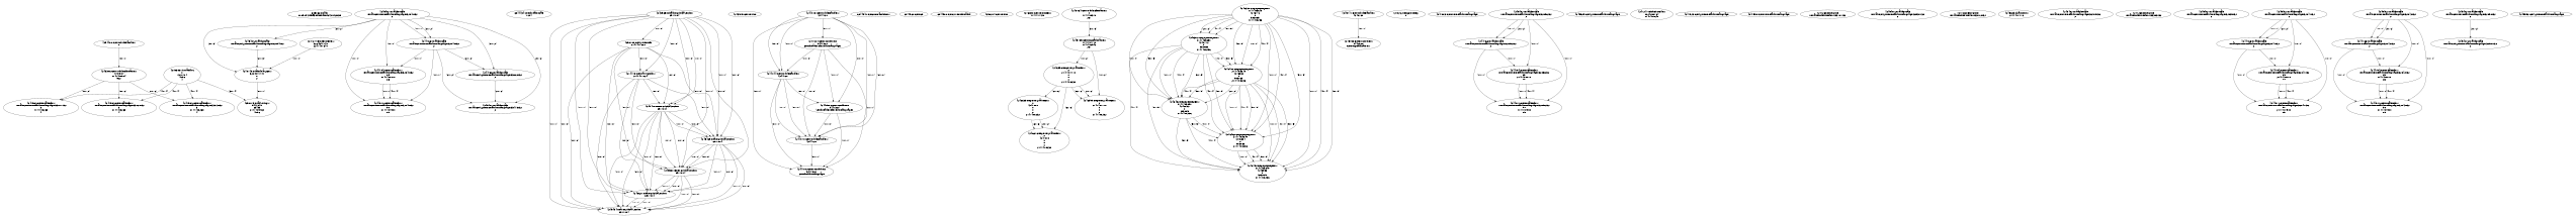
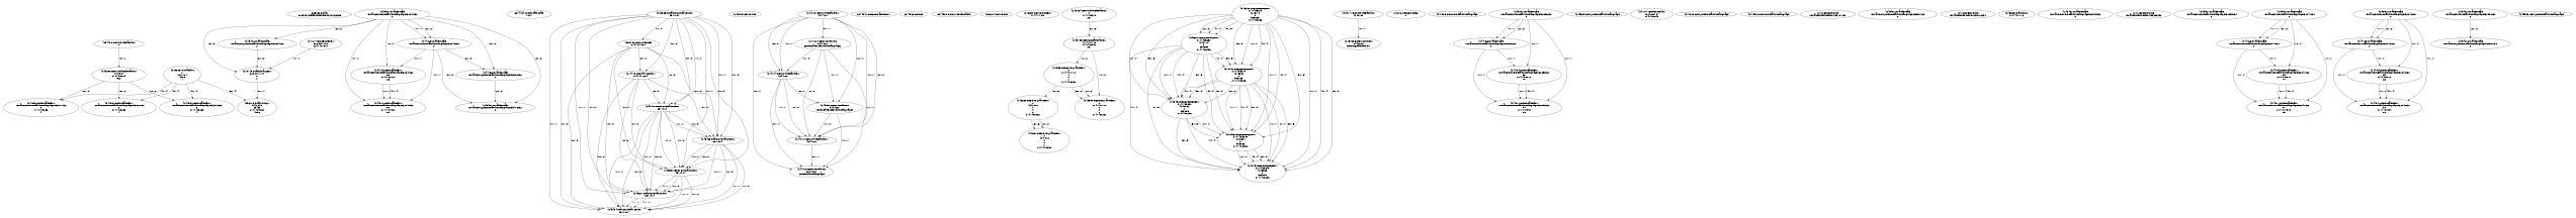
  digraph {
    n1 [label="6850628.main\n00050d42d5ff38d9eddbedc431dc283e"]
    n2 [label="4254480.GetModuleHandleW\n0"]
    n3 [label="4243306.GetModuleFileNameW\n4194304\n2147408904\n522"]
    n4 [label="4247567.GetLocaleInfoW\nretval_GetUserDefaultUILanguage_33017_32\n3\n2147408268\n4"]
    n5 [label="4247567.GetLocaleInfoW\nretval_GetUserDefaultUILanguage_33028_32\n3\n2147408268\n4"]
    n6 [label="4247567.GetLocaleInfoW\nretval_GetUserDefaultUILanguage_33373_32\n3\n2147408268\n4"]
    n7 [label="6844434.SetThreadLocale\n1024"]
    n8 [label="4243965.InitializeCriticalSection\n6917004"]
    n9 [label="4250188.GetSystemInfo\n2147417660"]
    n10 [label="4214413.GetStartupInfoW\n2147417624"]
    n11 [label="4245418.EnterCriticalSection\n6917004"]
    n12 [label="4245469.LeaveCriticalSection\n6917004"]
    n13 [label="4245580.EnterCriticalSection\n6917004"]
    n14 [label="4245621.LeaveCriticalSection\n6917004"]
    n15 [label="4245454.LeaveCriticalSection\n6917004"]
    n16 [label="4243979.GetVersion\n"]
    n17 [label="4244018.GetModuleHandleW\n4244120"]
    n18 [label="4244024.GetProcAddress\n9441320\nGetThreadPreferredUILanguages"]
    n19 [label="4244044.GetModuleHandleW\n4244120"]
    n20 [label="4244050.GetProcAddress\n9441320\nSetThreadPreferredUILanguages"]
    n21 [label="4244070.GetModuleHandleW\n4244120"]
    n22 [label="4244076.GetProcAddress\n9441320\nGetThreadUILanguage"]
    n23 [label="6844540.GetCommandLineW\n"]
    n24 [label="6844560.GetACP\n"]
    n25 [label="6844580.GetCurrentThreadId\n"]
    n26 [label="4250204.GetVersion\n"]
    n27 [label="4276690.GetVersionExW\n2147417420"]
    n28 [label="4248064.GetModuleFileNameW\n0\n2147408370\n261"]
    n29 [label="4245785.GetLongPathNameW\n2147407710\n2147406542\n261"]
    n30 [label="4246556.RegQueryValueExW\n0\n2147407710\n0\n0\n0\n2147408232"]
    n31 [label="4246599.RegQueryValueExW\n0\n2147407710\n0\n0\n0\n2147408232"]
    n32 [label="4215383.VirtualAlloc\n0\n1310704\n4096\n4"]
    n33 [label="4250073.LoadStringW\n9441340\n65485\n2147409468\n4096"]
    n34 [label="4246338.RegOpenKeyExW\n2147483649\n4246772\n0\n983065\n2147408236"]
    n35 [label="4246372.RegOpenKeyExW\n2147483650\n4246772\n0\n983065\n2147408236"]
    n36 [label="4246402.RegOpenKeyExW\n2147483649\n4246832\n0\n983065\n2147408236"]
    n37 [label="4246432.RegOpenKeyExW\n2147483650\n4246832\n0\n983065\n2147408236"]
    n38 [label="4246462.RegOpenKeyExW\n2147483649\n4246884\n0\n983065\n2147408236"]
    n39 [label="4246492.RegOpenKeyExW\n2147483649\n4246936\n0\n983065\n2147408236"]
    n40 [label="4245741.GetModuleHandleW\n4246160"]
    n41 [label="4245758.GetProcAddress\n9441320\nGetLongPathNameW"]
    n42 [label="4246635.RegQueryValueExW\n0\n4247000\n0\n0\n0\n2147408232"]
    n43 [label="4246676.RegQueryValueExW\n0\n4247000\n0\n0\n0\n2147408232"]
    n44 [label="4246722.RegCloseKey\n0"]
    n45 [label="4247883.GetUserDefaultUILanguage\n"]
    n46 [label="4245487.IsValidLocale\nretval_GetUserDefaultUILanguage_32856_32\n2"]
    n47 [label="4244766.IsValidLocale\nretval_GetUserDefaultUILanguage_32856_32\n2"]
    n48 [label="4244794.GetLocaleInfoW\nretval_GetUserDefaultUILanguage_32856_32\n89\n2147408070\n85"]
    n49 [label="4244811.GetLocaleInfoW\nretval_GetUserDefaultUILanguage_32856_32\n90\n2147407900\n85"]
    n50 [label="4245525.GetSystemDefaultUILanguage\n"]
    n51 [label="4245487.IsValidLocale\nretval_GetUserDefaultUILanguage_32840_32\n2"]
    n52 [label="4244766.IsValidLocale\nretval_GetUserDefaultUILanguage_32840_32\n2"]
    n53 [label="4244794.GetLocaleInfoW\nretval_GetUserDefaultUILanguage_32840_32\n89\n2147408070\n85"]
    n54 [label="4244811.GetLocaleInfoW\nretval_GetUserDefaultUILanguage_32840_32\n90\n2147407900\n85"]
    n55 [label="4245487.IsValidLocale\nretval_GetSystemDefaultUILanguage_32894_32\n2"]
    n56 [label="4248145.LoadLibraryExW\n3224341740\n0\n2"]
    n57 [label="4244766.IsValidLocale\nretval_GetSystemDefaultUILanguage_33082_32\n2"]
    n58 [label="4245487.IsValidLocale\nretval_GetSystemDefaultUILanguage_33415_32\n2"]
    n59 [label="4247247.FindFirstFileW\n3224282764\n2147407640"]
    n60 [label="4247923.GetSystemDefaultUILanguage\n"]
    n61 [label="4247558.GetUserDefaultUILanguage\n"]
    n62 [label="4247247.FindFirstFileW\n3224341740\n2247407640"]
    n63 [label="4247263.FindClose\nretval_FindFirstFileW_33101_32"]
    n64 [label="4245487.IsValidLocale\nretval_GetSystemDefaultUILanguage_32931_32\n2"]
    n65 [label="4247263.FindClose\nretval_FindFirstFileW_33102_32"]
    n66 [label="4245683.CharNextW\n2147407716"]
    n67 [label="4245487.IsValidLocale\nretval_GetUserDefaultUILanguage_32919_32\n2"]
    n68 [label="4247263.FindClose\nretval_FindFirstFileW_33383_32"]
    n69 [label="4245487.IsValidLocale\nretval_GetUserDefaultUILanguage_32839_32\n2"]
    n70 [label="4245487.IsValidLocale\nretval_GetUserDefaultUILanguage_32841_32\n2"]
    n71 [label="4244766.IsValidLocale\nretval_GetUserDefaultUILanguage_32841_32\n2"]
    n72 [label="4244794.GetLocaleInfoW\nretval_GetUserDefaultUILanguage_32841_32\n89\n2147408070\n85"]
    n73 [label="4244811.GetLocaleInfoW\nretval_GetUserDefaultUILanguage_32841_32\n90\n2147407900\n85"]
    n74 [label="4245487.IsValidLocale\nretval_GetUserDefaultUILanguage_32842_32\n2"]
    n75 [label="4244766.IsValidLocale\nretval_GetUserDefaultUILanguage_32842_32\n2"]
    n76 [label="4244794.GetLocaleInfoW\nretval_GetUserDefaultUILanguage_32842_32\n89\n2147408070\n85"]
    n77 [label="4244811.GetLocaleInfoW\nretval_GetUserDefaultUILanguage_32842_32\n90\n2147407900\n85"]
    n78 [label="4245487.IsValidLocale\nretval_GetUserDefaultUILanguage_32858_32\n2"]
    n79 [label="4245487.IsValidLocale\nretval_GetSystemDefaultUILanguage_32987_32\n2"]
    n80 [label="4245552.GetSystemDefaultUILanguage\n"]
    n2 -> n3 [label="(0-->1)"]
    n3 -> n4 [label="(0-->2)"]
    n3 -> n5 [label="(0-->2)"]
    n3 -> n6 [label="(0-->2)"]
    n8 -> n9 [label="(0-->0)"]
    n8 -> n10 [label="(0-->0)"]
    n8 -> n11 [label="(1-->1)"]
    n8 -> n11 [label="(0-->0)"]
    n8 -> n12 [label="(1-->1)"]
    n8 -> n12 [label="(0-->0)"]
    n8 -> n13 [label="(1-->1)"]
    n8 -> n13 [label="(0-->0)"]
    n8 -> n14 [label="(1-->1)"]
    n8 -> n14 [label="(0-->0)"]
    n8 -> n15 [label="(1-->1)"]
    n8 -> n15 [label="(0-->0)"]
    n9 -> n10 [label="(0-->0)"]
    n9 -> n11 [label="(0-->0)"]
    n9 -> n12 [label="(0-->0)"]
    n9 -> n13 [label="(0-->0)"]
    n9 -> n14 [label="(0-->0)"]
    n9 -> n15 [label="(0-->0)"]
    n10 -> n11 [label="(0-->0)"]
    n10 -> n12 [label="(0-->0)"]
    n10 -> n13 [label="(0-->0)"]
    n10 -> n14 [label="(0-->0)"]
    n10 -> n15 [label="(0-->0)"]
    n11 -> n12 [label="(1-->1)"]
    n11 -> n12 [label="(0-->0)"]
    n11 -> n13 [label="(1-->1)"]
    n11 -> n13 [label="(0-->0)"]
    n11 -> n14 [label="(1-->1)"]
    n11 -> n14 [label="(0-->0)"]
    n11 -> n15 [label="(1-->1)"]
    n11 -> n15 [label="(0-->0)"]
    n12 -> n13 [label="(1-->1)"]
    n12 -> n13 [label="(0-->0)"]
    n12 -> n14 [label="(1-->1)"]
    n12 -> n14 [label="(0-->0)"]
    n12 -> n15 [label="(1-->1)"]
    n12 -> n15 [label="(0-->0)"]
    n13 -> n14 [label="(1-->1)"]
    n13 -> n14 [label="(0-->0)"]
    n13 -> n15 [label="(1-->1)"]
    n13 -> n15 [label="(0-->0)"]
    n14 -> n15 [label="(1-->1)"]
    n14 -> n15 [label="(0-->0)"]
    n17 -> n18 [label="(0-->1)"]
    n17 -> n19 [label="(1-->1)"]
    n17 -> n19 [label="(0-->0)"]
    n17 -> n20 [label="(0-->1)"]
    n17 -> n21 [label="(1-->1)"]
    n17 -> n21 [label="(0-->0)"]
    n17 -> n22 [label="(0-->1)"]
    n18 -> n19 [label="(1-->0)"]
    n18 -> n20 [label="(1-->1)"]
    n18 -> n21 [label="(1-->0)"]
    n18 -> n22 [label="(1-->1)"]
    n19 -> n20 [label="(0-->1)"]
    n19 -> n21 [label="(1-->1)"]
    n19 -> n21 [label="(0-->0)"]
    n19 -> n22 [label="(0-->1)"]
    n20 -> n21 [label="(1-->0)"]
    n20 -> n22 [label="(1-->1)"]
    n21 -> n22 [label="(0-->1)"]
    n28 -> n29 [label="(3-->3)"]
    n29 -> n30 [label="(1-->2)"]
    n29 -> n31 [label="(1-->2)"]
    n30 -> n31 [label="(2-->2)"]
    n30 -> n31 [label="(6-->6)"]
    n30 -> n42 [label="(6-->6)"]
-   n30 -> n43 [label="(6-->6)"]
    n32 -> n4 [label="(4-->4)"]
    n32 -> n5 [label="(4-->4)"]
    n32 -> n6 [label="(4-->4)"]
    n32 -> n33 [label="(3-->4)"]
    n34 -> n35 [label="(2-->2)"]
    n34 -> n35 [label="(4-->4)"]
    n34 -> n35 [label="(5-->5)"]
    n34 -> n36 [label="(1-->1)"]
    n34 -> n36 [label="(4-->4)"]
    n34 -> n36 [label="(5-->5)"]
    n34 -> n37 [label="(4-->4)"]
    n34 -> n37 [label="(5-->5)"]
    n34 -> n38 [label="(1-->1)"]
    n34 -> n38 [label="(4-->4)"]
    n34 -> n38 [label="(5-->5)"]
    n34 -> n39 [label="(1-->1)"]
    n34 -> n39 [label="(4-->4)"]
    n34 -> n39 [label="(5-->5)"]
    n35 -> n36 [label="(4-->4)"]
    n35 -> n36 [label="(5-->5)"]
    n35 -> n37 [label="(1-->1)"]
    n35 -> n37 [label="(4-->4)"]
    n35 -> n37 [label="(5-->5)"]
    n35 -> n38 [label="(4-->4)"]
    n35 -> n38 [label="(5-->5)"]
    n35 -> n39 [label="(4-->4)"]
    n35 -> n39 [label="(5-->5)"]
    n36 -> n37 [label="(2-->2)"]
    n36 -> n37 [label="(4-->4)"]
    n36 -> n37 [label="(5-->5)"]
    n36 -> n38 [label="(1-->1)"]
    n36 -> n38 [label="(4-->4)"]
    n36 -> n38 [label="(5-->5)"]
    n36 -> n39 [label="(1-->1)"]
    n36 -> n39 [label="(4-->4)"]
    n36 -> n39 [label="(5-->5)"]
    n37 -> n38 [label="(4-->4)"]
    n37 -> n38 [label="(5-->5)"]
    n37 -> n39 [label="(4-->4)"]
    n37 -> n39 [label="(5-->5)"]
    n38 -> n39 [label="(1-->1)"]
    n38 -> n39 [label="(4-->4)"]
    n38 -> n39 [label="(5-->5)"]
    n40 -> n41 [label="(0-->1)"]
    n42 -> n43 [label="(2-->2)"]
    n42 -> n43 [label="(6-->6)"]
    n46 -> n47 [label="(1-->1)"]
    n46 -> n47 [label="(2-->2)"]
    n46 -> n48 [label="(1-->1)"]
    n46 -> n49 [label="(1-->1)"]
    n47 -> n48 [label="(1-->1)"]
    n47 -> n49 [label="(1-->1)"]
    n48 -> n49 [label="(1-->1)"]
    n48 -> n49 [label="(4-->4)"]
    n51 -> n52 [label="(1-->1)"]
    n51 -> n52 [label="(2-->2)"]
    n51 -> n53 [label="(1-->1)"]
    n51 -> n54 [label="(1-->1)"]
    n51 -> n55 [label="(2-->2)"]
    n51 -> n56 [label="(2-->3)"]
    n51 -> n57 [label="(2-->2)"]
    n51 -> n58 [label="(2-->2)"]
    n52 -> n53 [label="(1-->1)"]
    n52 -> n54 [label="(1-->1)"]
    n52 -> n57 [label="(2-->2)"]
    n52 -> n58 [label="(2-->2)"]
    n53 -> n54 [label="(1-->1)"]
    n53 -> n54 [label="(4-->4)"]
    n55 -> n56 [label="(2-->3)"]
    n56 -> n33 [label="(0-->1)"]
    n57 -> n58 [label="(2-->2)"]
    n62 -> n56 [label="(1-->1)"]
    n70 -> n71 [label="(1-->1)"]
    n70 -> n71 [label="(2-->2)"]
    n70 -> n72 [label="(1-->1)"]
    n70 -> n73 [label="(1-->1)"]
    n71 -> n72 [label="(1-->1)"]
    n71 -> n73 [label="(1-->1)"]
    n72 -> n73 [label="(1-->1)"]
    n72 -> n73 [label="(4-->4)"]
    n74 -> n75 [label="(1-->1)"]
    n74 -> n75 [label="(2-->2)"]
    n74 -> n76 [label="(1-->1)"]
    n74 -> n77 [label="(1-->1)"]
    n75 -> n76 [label="(1-->1)"]
    n75 -> n77 [label="(1-->1)"]
    n76 -> n77 [label="(1-->1)"]
    n76 -> n77 [label="(4-->4)"]
    n78 -> n79 [label="(2-->2)"]
  }
